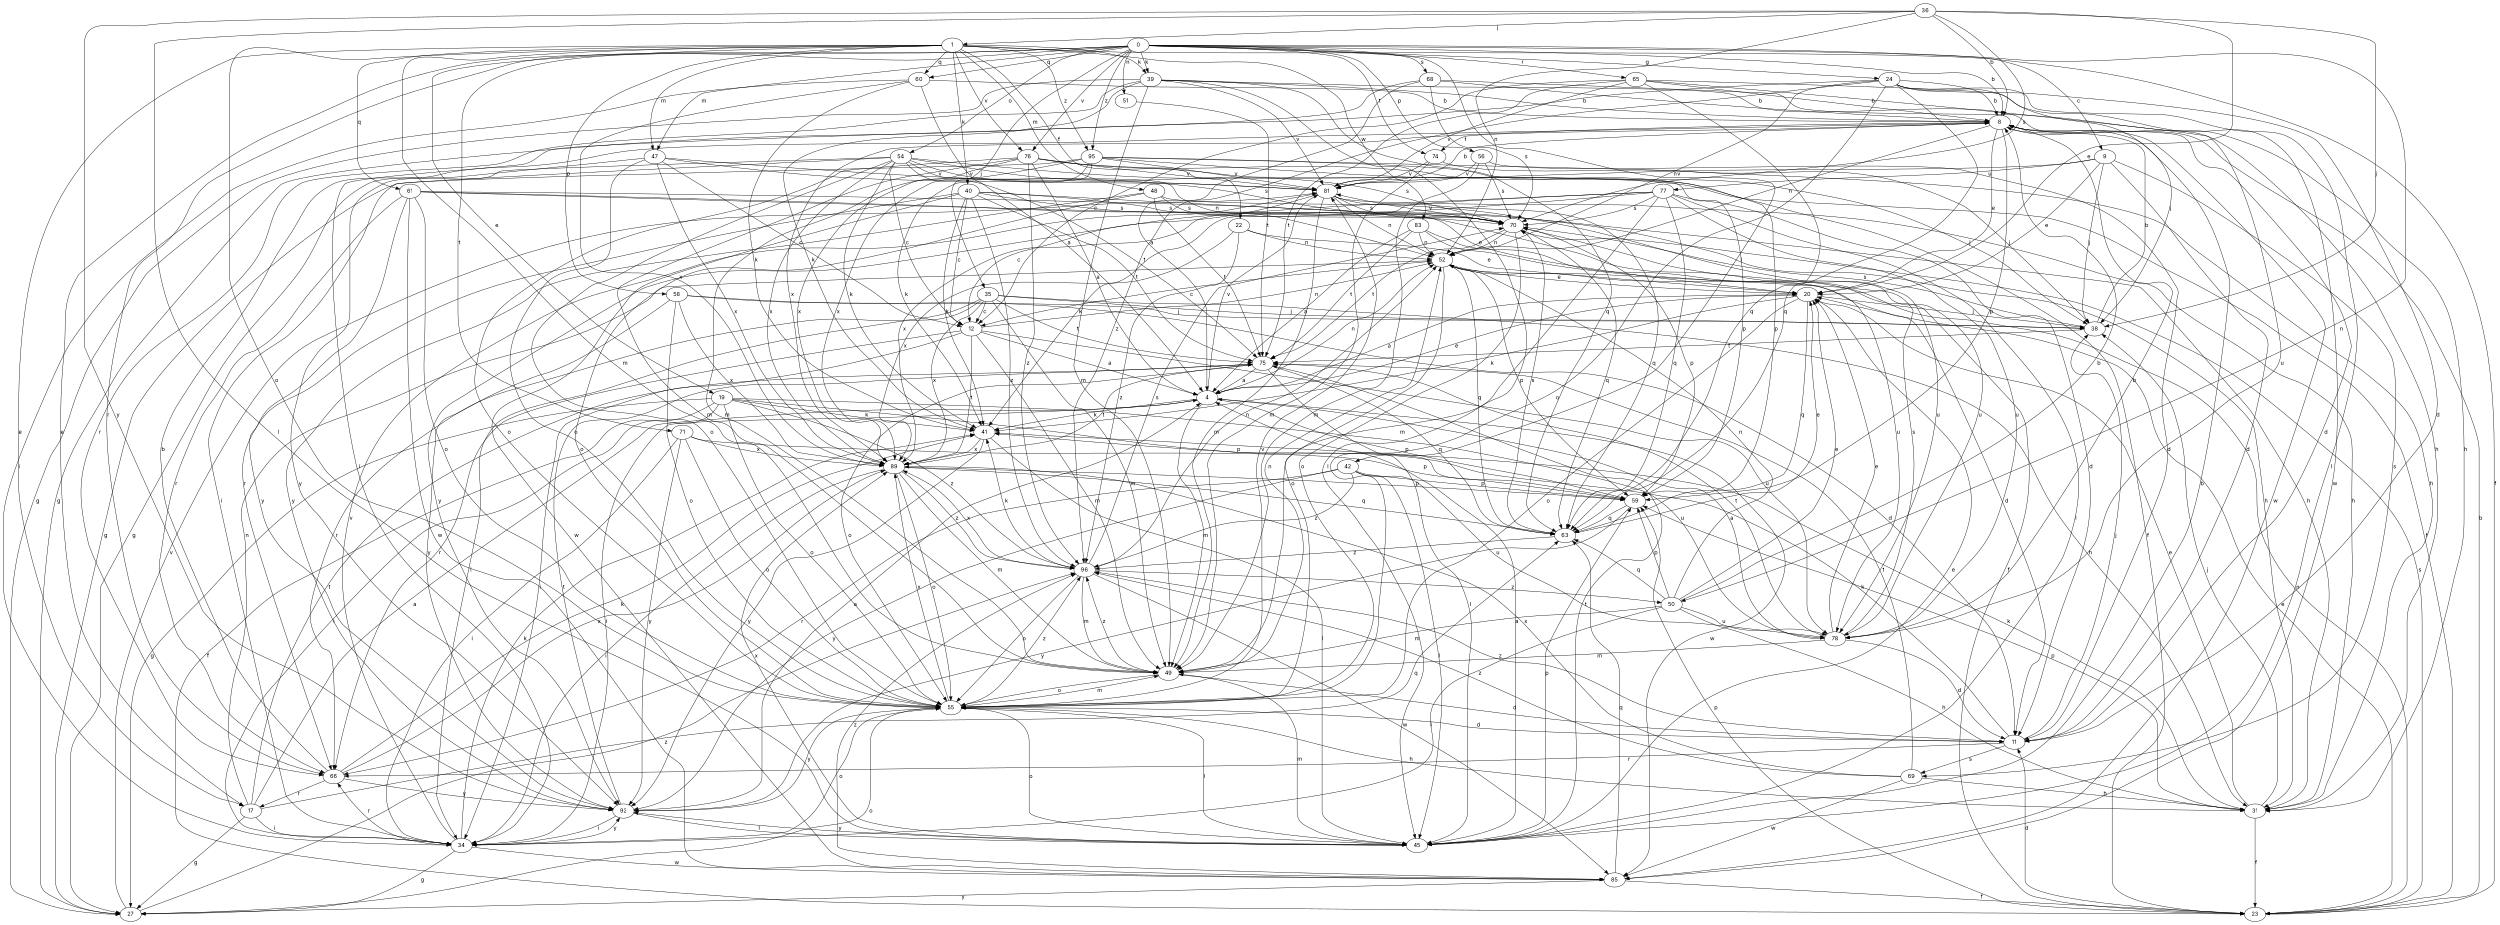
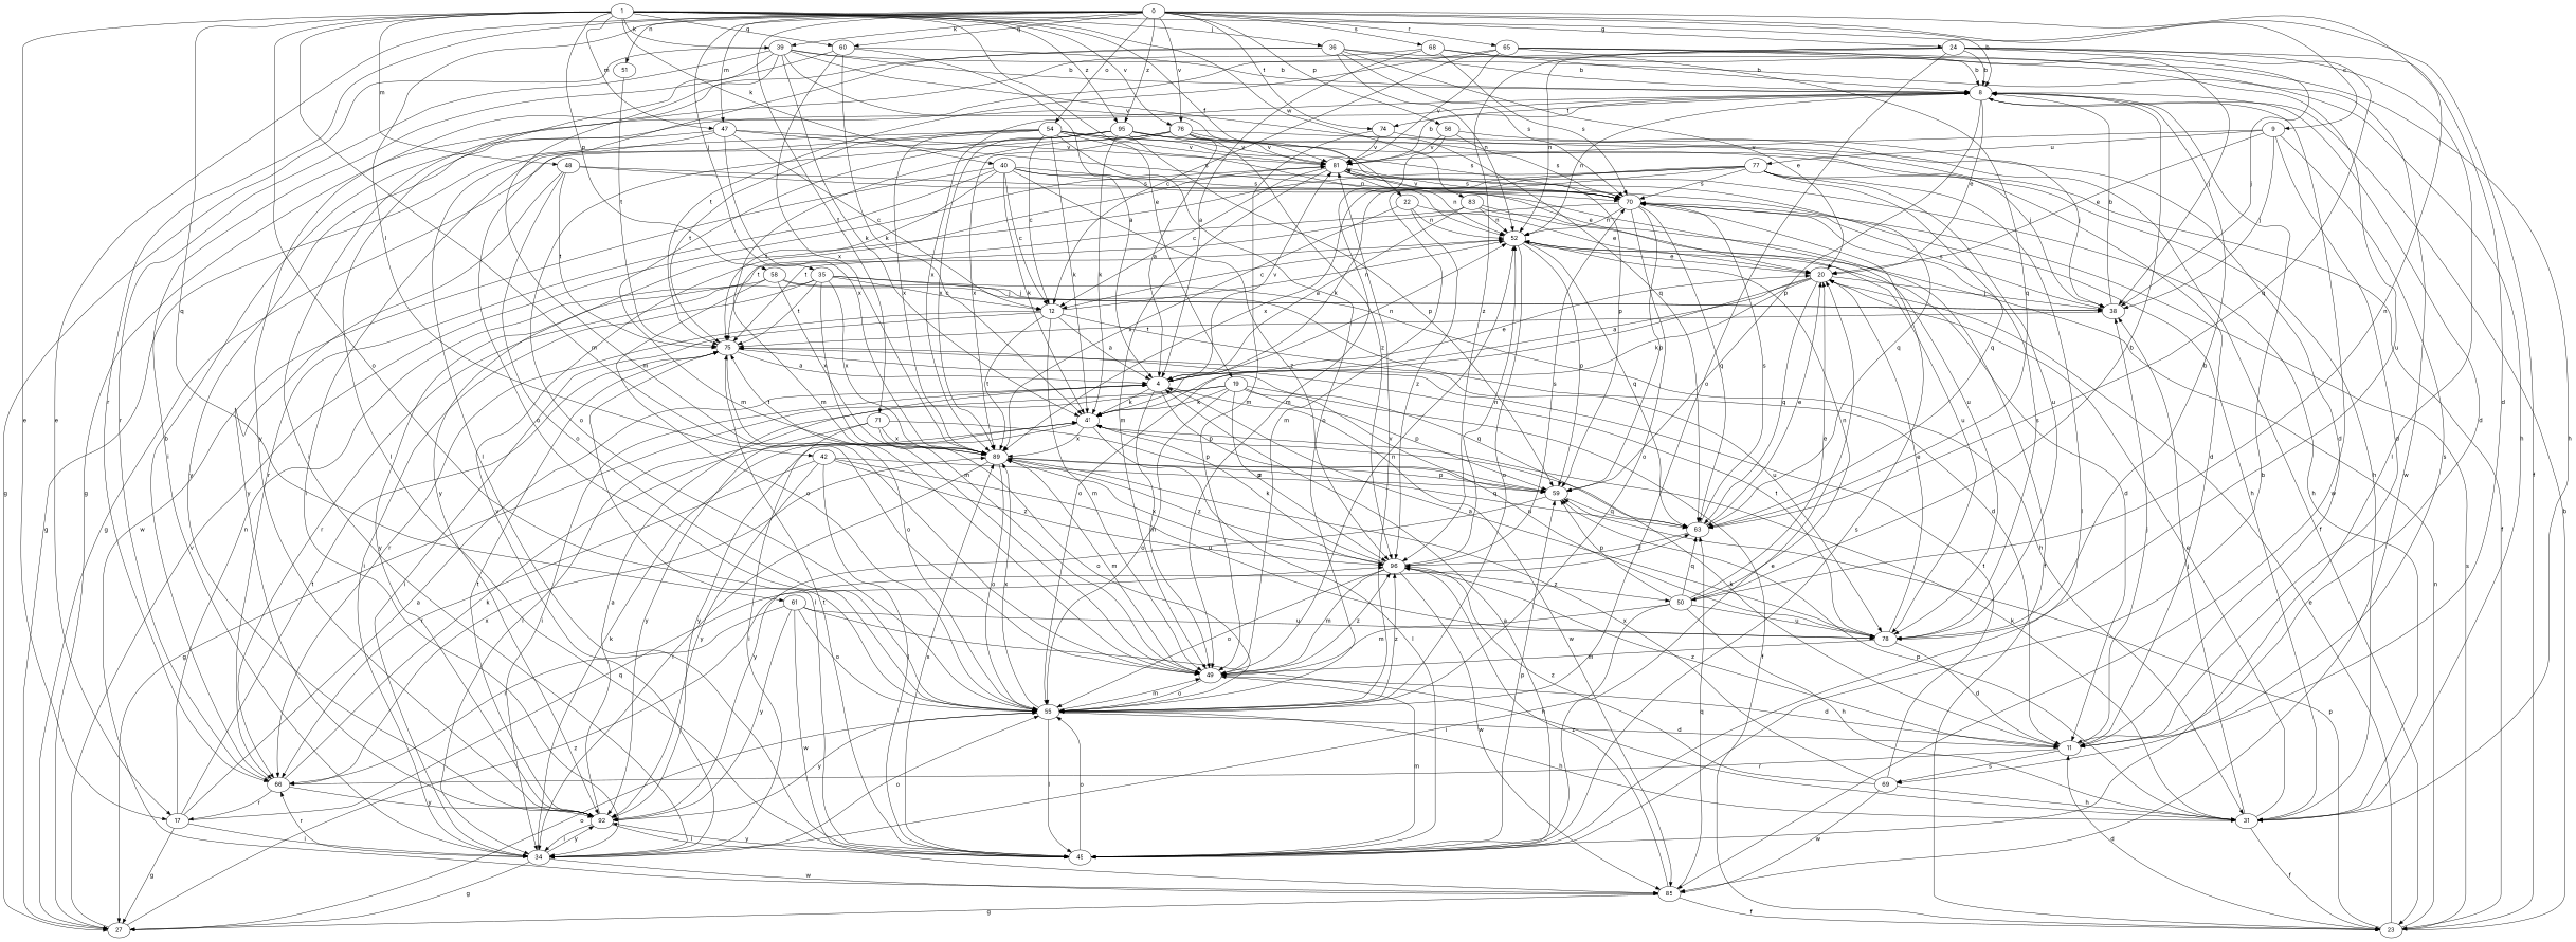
  strict digraph {
    fontname=Inter
    node [fontname=Inter]
    edge [fontname=Inter]
    0
    8
    9
    17
    24
    35
    39
    42
    47
    50
    51
    54
    56
    60
    65
    66
    68
    71
    74
    n20 [label=76]
    95
    20
    52
    59
    85
    n26 [label=11]
    89
    81
    38
    69
    77
    4
    34
    75
    27
    63
    55
    96
    45
    49
    12
    31
    41
    78
    92
    70
    23
    1
    19
    22
    36
    40
    48
    58
    61
    83
    0 -> 8 [label=b]
    0 -> 9 [label=c]
    0 -> 17 [label=e]
    0 -> 24 [label=g]
    0 -> 35 [label=j]
    0 -> 39 [label=k]
    0 -> 42 [label=l]
    0 -> 47 [label=m]
    0 -> 50 [label=n]
    0 -> 51 [label=n]
    0 -> 54 [label=o]
    0 -> 56 [label=p]
    0 -> 60 [label=q]
    0 -> 65 [label=r]
    0 -> 66 [label=r]
    0 -> 68 [label=s]
    0 -> 71 [label=t]
    0 -> 74 [label=t]
    0 -> n20 [label=v]
    0 -> 95 [label=z]
    8 -> 74 [label=t]
    8 -> 20 [label=e]
    8 -> 52 [label=n]
    8 -> 59 [label=p]
    8 -> 85 [label=w]
    8 -> n26 [label=d]
    8 -> 89 [label=x]
    9 -> 20 [label=e]
    9 -> n26 [label=d]
    9 -> 81 [label=v]
    9 -> 38 [label=j]
    9 -> 69 [label=s]
    9 -> 77 [label=u]
    17 -> 52 [label=n]
    17 -> 4 [label=a]
    17 -> 34 [label=i]
    17 -> 75 [label=t]
    17 -> 27 [label=g]
    17 -> 63 [label=q]
    24 -> 8 [label=b]
    24 -> 52 [label=n]
    24 -> n26 [label=d]
    24 -> 38 [label=j]
    24 -> 27 [label=g]
    24 -> 63 [label=q]
    24 -> 55 [label=o]
    24 -> 96 [label=z]
    24 -> 45 [label=l]
    35 -> 66 [label=r]
    35 -> 89 [label=x]
    35 -> 38 [label=j]
    35 -> 34 [label=i]
    35 -> 75 [label=t]
    35 -> 49 [label=m]
    35 -> 12 [label=c]
    35 -> 31 [label=h]
    39 -> 8 [label=b]
    39 -> 66 [label=r]
    39 -> 81 [label=v]
    39 -> 27 [label=g]
    39 -> 63 [label=q]
    39 -> 45 [label=l]
    39 -> 49 [label=m]
    39 -> 31 [label=h]
    39 -> 41 [label=k]
    42 -> 66 [label=r]
    42 -> 59 [label=p]
    42 -> 96 [label=z]
    42 -> 45 [label=l]
    42 -> 78 [label=u]
    42 -> 92 [label=y]
    47 -> 89 [label=x]
    47 -> 81 [label=v]
    47 -> 55 [label=o]
    47 -> 12 [label=c]
    47 -> 92 [label=y]
    47 -> 70 [label=s]
    50 -> 8 [label=b]
    50 -> 20 [label=e]
    50 -> 52 [label=n]
    50 -> 59 [label=p]
    50 -> 34 [label=i]
    50 -> 63 [label=q]
    50 -> 49 [label=m]
    50 -> 31 [label=h]
    50 -> 78 [label=u]
    51 -> 75 [label=t]
    54 -> 52 [label=n]
    54 -> 89 [label=x]
    54 -> 81 [label=v]
    54 -> 34 [label=i]
    54 -> 75 [label=t]
    54 -> 27 [label=g]
    54 -> 55 [label=o]
    54 -> 12 [label=c]
    54 -> 41 [label=k]
    54 -> 70 [label=s]
    54 -> 23 [label=f]
    56 -> n26 [label=d]
    56 -> 81 [label=v]
    56 -> 49 [label=m]
    56 -> 70 [label=s]
    60 -> 8 [label=b]
    60 -> 89 [label=x]
    60 -> 4 [label=a]
    60 -> 34 [label=i]
    60 -> 41 [label=k]
    65 -> 8 [label=b]
    65 -> 85 [label=w]
    65 -> 81 [label=v]
    65 -> 75 [label=t]
    65 -> 63 [label=q]
    65 -> 12 [label=c]
    65 -> 78 [label=u]
    66 -> 8 [label=b]
    66 -> 17 [label=r]
    66 -> 89 [label=x]
    66 -> 41 [label=k]
    66 -> 92 [label=y]
    68 -> 8 [label=b]
    68 -> 4 [label=a]
    68 -> 34 [label=i]
    68 -> 31 [label=h]
    68 -> 70 [label=s]
    71 -> 59 [label=p]
    71 -> 89 [label=x]
    71 -> 34 [label=i]
    71 -> 55 [label=o]
    71 -> 92 [label=y]
    74 -> 81 [label=v]
    74 -> 38 [label=j]
    74 -> 49 [label=m]
    n20 -> 59 [label=p]
    n20 -> 89 [label=x]
    n20 -> 81 [label=v]
    n20 -> 4 [label=a]
    n20 -> 55 [label=o]
    n20 -> 96 [label=z]
    n20 -> 49 [label=m]
    n20 -> 23 [label=f]
    95 -> 59 [label=p]
    95 -> 89 [label=x]
    95 -> 81 [label=v]
    95 -> 38 [label=j]
    95 -> 27 [label=g]
    95 -> 49 [label=m]
    95 -> 31 [label=h]
    95 -> 41 [label=k]
    20 -> 38 [label=j]
    20 -> 4 [label=a]
    20 -> 63 [label=q]
    20 -> 55 [label=o]
    20 -> 41 [label=k]
    52 -> 20 [label=e]
    52 -> 59 [label=p]
    52 -> n26 [label=d]
    52 -> 63 [label=q]
    52 -> 55 [label=o]
    52 -> 12 [label=c]
    59 -> 63 [label=q]
    59 -> 92 [label=y]
-   85 -> 27 [label=y]
+   85 -> 27 [label=g]
    85 -> 63 [label=q]
    85 -> 96 [label=z]
    85 -> 23 [label=f]
    n26 -> 66 [label=r]
    n26 -> 38 [label=j]
    n26 -> 69 [label=s]
    n26 -> 96 [label=z]
    n26 -> 41 [label=k]
    89 -> 59 [label=p]
    89 -> 34 [label=i]
    89 -> 75 [label=t]
    89 -> 63 [label=q]
    89 -> 55 [label=o]
    89 -> 96 [label=z]
    89 -> 49 [label=m]
    81 -> 8 [label=b]
    81 -> 52 [label=n]
    81 -> 63 [label=q]
    81 -> 49 [label=m]
    81 -> 12 [label=c]
    81 -> 31 [label=h]
    81 -> 70 [label=s]
    38 -> 8 [label=b]
    38 -> 75 [label=t]
    38 -> 70 [label=s]
    69 -> 85 [label=w]
    69 -> 89 [label=x]
    69 -> 75 [label=t]
    69 -> 96 [label=z]
    69 -> 31 [label=h]
    77 -> n26 [label=d]
    77 -> 89 [label=x]
    77 -> 63 [label=q]
    77 -> 45 [label=l]
    77 -> 49 [label=m]
    77 -> 41 [label=k]
    77 -> 78 [label=u]
    77 -> 92 [label=y]
    77 -> 70 [label=s]
    4 -> 20 [label=e]
    4 -> 52 [label=n]
    4 -> 59 [label=p]
    4 -> 85 [label=w]
    4 -> 81 [label=v]
    4 -> 34 [label=i]
    4 -> 49 [label=m]
    4 -> 41 [label=k]
    34 -> 66 [label=r]
    34 -> 85 [label=w]
    34 -> 81 [label=v]
    34 -> 27 [label=g]
    34 -> 55 [label=o]
    34 -> 41 [label=k]
    34 -> 92 [label=y]
    75 -> 4 [label=a]
    75 -> 63 [label=q]
    75 -> 55 [label=o]
    75 -> 45 [label=l]
    27 -> 81 [label=v]
    27 -> 55 [label=o]
    27 -> 96 [label=z]
    63 -> 20 [label=e]
    63 -> 96 [label=z]
    63 -> 70 [label=s]
    55 -> n26 [label=d]
    55 -> 89 [label=x]
    55 -> 81 [label=v]
    55 -> 96 [label=z]
    55 -> 45 [label=l]
    55 -> 49 [label=m]
    55 -> 31 [label=h]
    55 -> 92 [label=y]
    96 -> 50 [label=z]
    96 -> 52 [label=n]
    96 -> 85 [label=w]
    96 -> 89 [label=x]
    96 -> 55 [label=o]
    96 -> 49 [label=m]
    96 -> 41 [label=k]
    96 -> 70 [label=s]
    45 -> 8 [label=b]
    45 -> 20 [label=e]
    45 -> 59 [label=p]
    45 -> 89 [label=x]
    45 -> 4 [label=a]
    45 -> 75 [label=t]
    45 -> 55 [label=o]
    45 -> 49 [label=m]
    45 -> 92 [label=y]
-   61 -> 70 [label=s]
+   45 -> 70 [label=s]
    49 -> 52 [label=n]
    49 -> n26 [label=d]
    49 -> 55 [label=o]
    49 -> 96 [label=z]
    12 -> 66 [label=r]
    12 -> 52 [label=n]
    12 -> 89 [label=t]
    12 -> 4 [label=a]
    12 -> 34 [label=i]
    12 -> 49 [label=m]
    12 -> 78 [label=u]
    31 -> 20 [label=e]
    31 -> 59 [label=p]
    31 -> 38 [label=j]
    31 -> 41 [label=k]
    31 -> 23 [label=f]
    41 -> 89 [label=x]
    41 -> 45 [label=l]
    41 -> 92 [label=y]
    78 -> 8 [label=b]
    78 -> 20 [label=e]
    78 -> n26 [label=d]
    78 -> 4 [label=a]
    78 -> 75 [label=t]
    78 -> 49 [label=m]
    78 -> 70 [label=s]
    92 -> 4 [label=a]
    92 -> 34 [label=i]
    92 -> 75 [label=t]
    92 -> 45 [label=l]
    70 -> 52 [label=n]
    70 -> 59 [label=p]
    70 -> 81 [label=v]
    70 -> 75 [label=t]
    70 -> 63 [label=q]
    70 -> 55 [label=o]
    23 -> 8 [label=b]
    23 -> 20 [label=e]
    23 -> 52 [label=n]
    23 -> 59 [label=p]
    23 -> n26 [label=d]
    23 -> 70 [label=s]
    1 -> 17 [label=e]
    1 -> 39 [label=k]
    1 -> 47 [label=m]
    1 -> 60 [label=q]
    1 -> n20 [label=v]
    1 -> 95 [label=z]
    1 -> 55 [label=o]
    1 -> 49 [label=m]
    1 -> 23 [label=f]
    1 -> 19 [label=e]
    1 -> 22 [label=f]
-   36 -> 1 [label=j]
+   1 -> 36 [label=j]
    1 -> 40 [label=k]
    1 -> 48 [label=m]
    1 -> 58 [label=p]
    1 -> 61 [label=q]
    1 -> 83 [label=w]
    19 -> 59 [label=p]
    19 -> 34 [label=i]
    19 -> 27 [label=g]
    19 -> 55 [label=o]
    19 -> 96 [label=z]
    19 -> 41 [label=k]
    19 -> 78 [label=u]
    19 -> 23 [label=f]
    22 -> 20 [label=e]
    22 -> 52 [label=n]
    22 -> 89 [label=x]
    22 -> 96 [label=z]
    36 -> 8 [label=b]
    36 -> 20 [label=e]
    36 -> 52 [label=n]
    36 -> 38 [label=j]
    36 -> 45 [label=l]
    36 -> 92 [label=y]
    36 -> 70 [label=s]
    40 -> 66 [label=r]
    40 -> 20 [label=e]
    40 -> 85 [label=w]
    40 -> 75 [label=t]
    40 -> 96 [label=z]
    40 -> 12 [label=c]
    40 -> 31 [label=h]
    40 -> 41 [label=k]
    40 -> 70 [label=s]
    48 -> 75 [label=t]
    48 -> 55 [label=o]
    48 -> 78 [label=u]
    48 -> 92 [label=y]
    48 -> 70 [label=s]
    58 -> n26 [label=d]
    58 -> 89 [label=x]
    58 -> 38 [label=j]
    58 -> 55 [label=o]
    58 -> 92 [label=y]
    61 -> 66 [label=r]
    61 -> 85 [label=w]
    61 -> 55 [label=o]
    61 -> 31 [label=h]
    61 -> 78 [label=u]
    61 -> 92 [label=y]
    83 -> 52 [label=n]
    83 -> 4 [label=a]
    83 -> 75 [label=t]
    83 -> 78 [label=u]
    83 -> 23 [label=f]
  }
